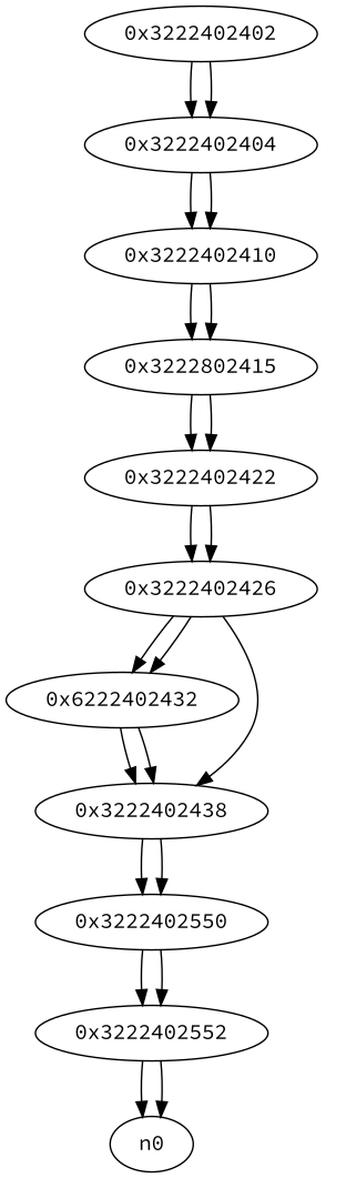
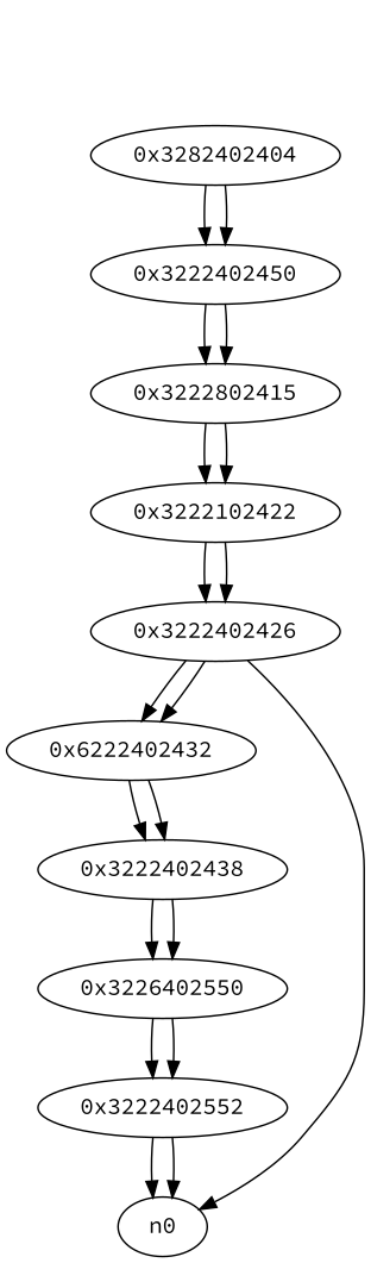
  digraph {
    fontname="Source Code Pro"
    node [fontname="Source Code Pro"]
    edge [fontname="Source Code Pro"]
-   n1 [label="0x3222402402"]
-   n2 [label="0x3222402404"]
-   n3 [label="0x3222402410"]
+   n2 [label="0x3282402404"]
+   n3 [label="0x3222402450"]
    n4 [label="0x3222802415"]
-   n5 [label="0x3222402422"]
+   n5 [label="0x3222102422"]
    n6 [label="0x3222402426"]
    n7 [label="0x6222402432"]
    n0
    n8 [label="0x3222402438"]
-   n9 [label="0x3222402550"]
+   n9 [label="0x3226402550"]
    n10 [label="0x3222402552"]
-   n1 -> n2
-   n1 -> n2
    n2 -> n3
    n2 -> n3
    n3 -> n4
    n3 -> n4
    n4 -> n5
    n4 -> n5
    n5 -> n6
    n5 -> n6
    n6 -> n7
    n6 -> n7
-   n6 -> n8
+   n6 -> n0
    n7 -> n8
    n7 -> n8
    n8 -> n9
    n8 -> n9
    n9 -> n10
    n9 -> n10
    n10 -> n0
    n10 -> n0
  }
